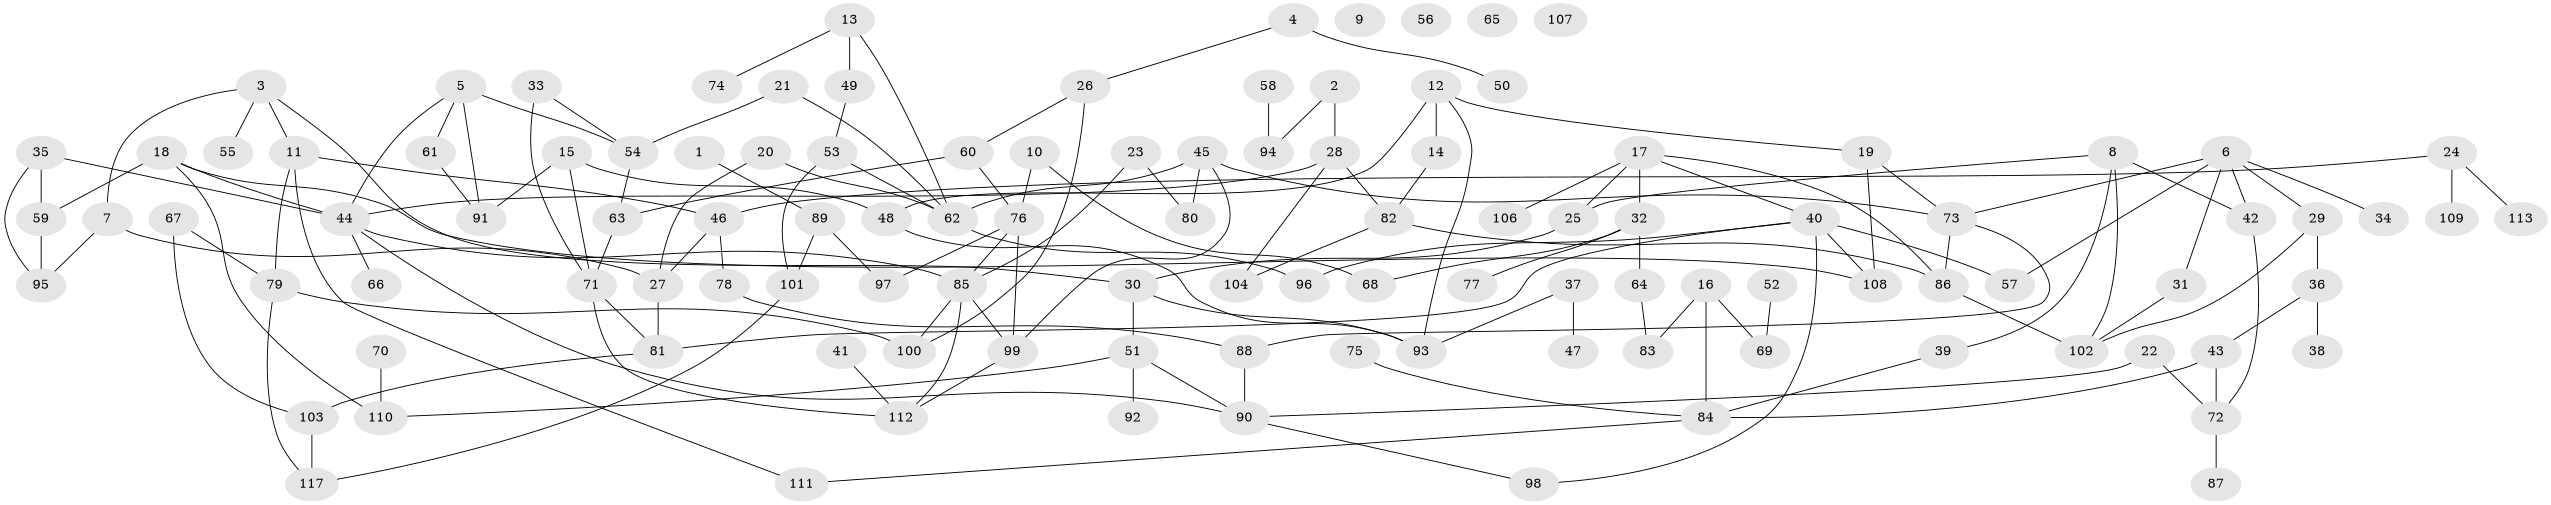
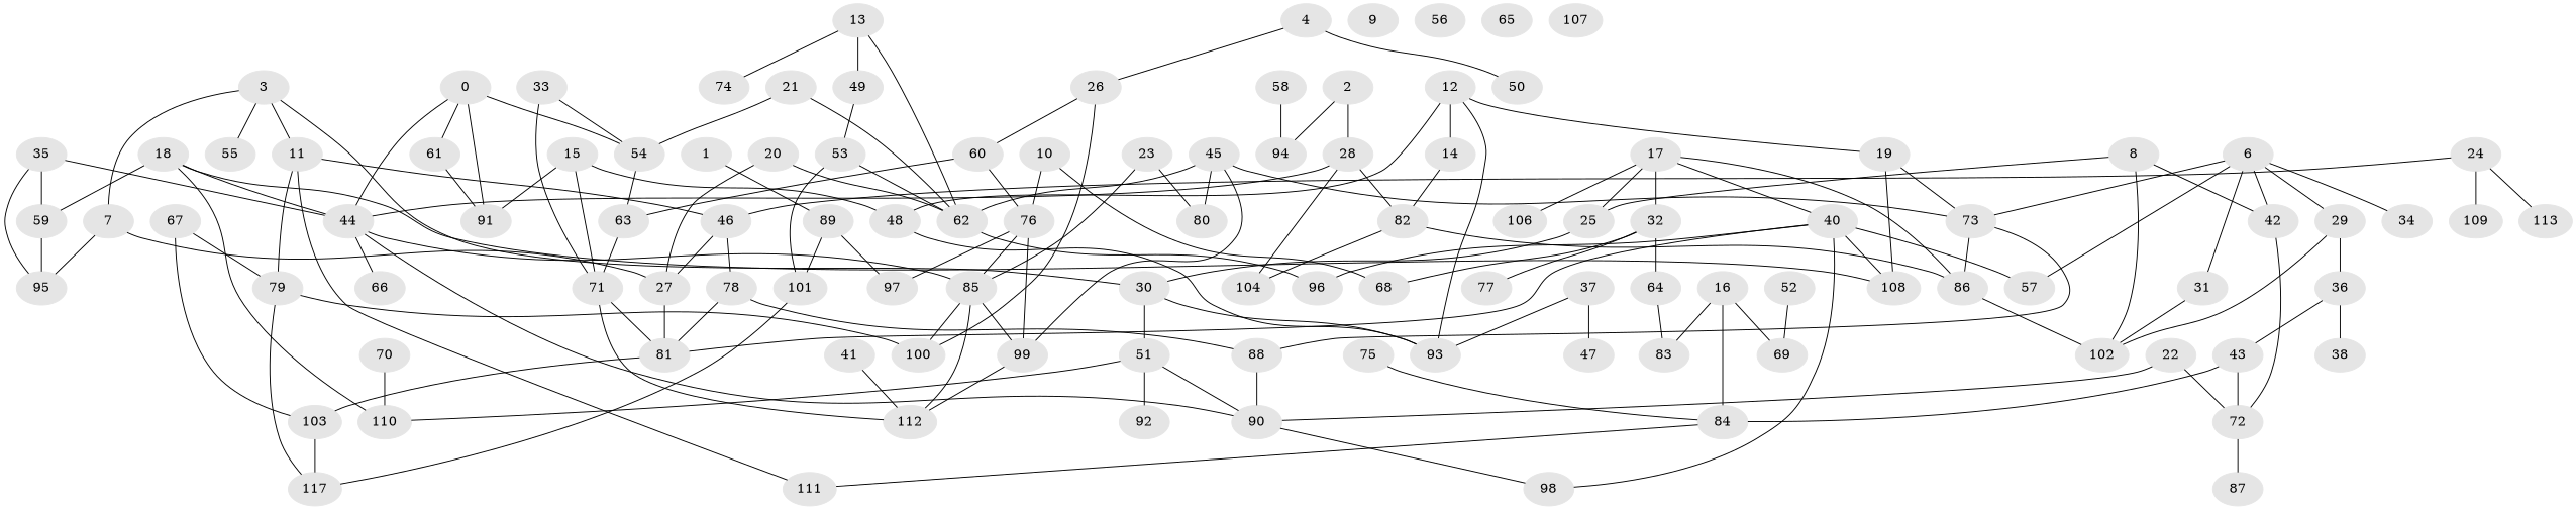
  graph {
    node [color=gray90 style=filled]
    1
    89
    101
    97
    2
    28
    94
    44
    82
    104
    3
    7
    11
    30
    55
    27
    95
    46
    79
    111
    93
    51
    4
    26
    50
    60
    100
-   5
+   5 [label=0]
    54
    61
    91
    85
    90
    66
    63
    6
    29
    31
    34
    57
    73
    42
    102
    36
    86
    88
    81
    8
    25
-   39
    84
    72
    9
    10
    68
    76
    99
    78
    n59 [label=117]
    12
    14
    19
    48
    108
    13
    49
    62
    74
    53
    96
    15
    71
    112
    16
    69
    83
    17
    32
    40
    106
    64
    77
    98
    18
    59
    110
    20
    21
    22
    87
    23
    80
    24
    109
    113
    103
    38
    43
    92
    33
    35
    37
    47
    41
    45
    52
    56
    58
    65
    67
    70
    75
    107
    1 -- 89
    89 -- 101
    89 -- 97
    101 -- n59
    2 -- 28
    2 -- 94
    28 -- 44
    28 -- 82
    28 -- 104
    44 -- 85
    44 -- 90
    44 -- 66
    82 -- 104
    82 -- 86
    3 -- 7
    3 -- 11
    3 -- 30
    3 -- 55
    7 -- 27
    7 -- 95
    11 -- 46
    11 -- 79
    11 -- 111
    30 -- 93
    30 -- 51
    27 -- 81
    46 -- 27
    46 -- 78
    79 -- 100
    79 -- n59
    51 -- 90
    51 -- 110
    51 -- 92
    4 -- 26
    4 -- 50
    26 -- 60
    26 -- 100
    60 -- 63
    60 -- 76
    5 -- 44
    5 -- 54
    5 -- 61
    5 -- 91
    54 -- 63
    61 -- 91
    85 -- 100
    85 -- 99
    85 -- 112
    90 -- 98
    63 -- 71
    6 -- 29
    6 -- 31
    6 -- 34
    6 -- 57
    6 -- 73
    6 -- 42
    29 -- 102
    29 -- 36
    31 -- 102
    73 -- 86
    73 -- 88
    42 -- 72
    36 -- 38
    36 -- 43
    86 -- 102
    88 -- 90
    81 -- 103
    8 -- 42
    8 -- 102
    8 -- 25
-   8 -- 39
    25 -- 30
-   39 -- 84
    84 -- 111
    72 -- 87
    10 -- 68
    10 -- 76
    76 -- 97
    76 -- 85
    76 -- 99
    99 -- 112
    78 -- 88
+   78 -- 81
    12 -- 93
    12 -- 14
    12 -- 19
    12 -- 48
    14 -- 82
    19 -- 73
    19 -- 108
    48 -- 93
    13 -- 49
    13 -- 62
    13 -- 74
    49 -- 53
    62 -- 96
    53 -- 101
    53 -- 62
    15 -- 91
    15 -- 48
    15 -- 71
    71 -- 81
    71 -- 112
    16 -- 84
    16 -- 69
    16 -- 83
    17 -- 86
    17 -- 25
    17 -- 32
    17 -- 40
    17 -- 106
    32 -- 68
    32 -- 64
    32 -- 77
    40 -- 57
    40 -- 81
    40 -- 108
    40 -- 96
    40 -- 98
    64 -- 83
    18 -- 44
    18 -- 108
    18 -- 59
    18 -- 110
    59 -- 95
    20 -- 27
    20 -- 62
    21 -- 54
    21 -- 62
    22 -- 90
    22 -- 72
    23 -- 85
    23 -- 80
    24 -- 46
    24 -- 109
    24 -- 113
    103 -- n59
    43 -- 84
    43 -- 72
    33 -- 54
    33 -- 71
    35 -- 44
    35 -- 95
    35 -- 59
    37 -- 93
    37 -- 47
    41 -- 112
    45 -- 73
    45 -- 99
    45 -- 62
    45 -- 80
    52 -- 69
    58 -- 94
    67 -- 79
    67 -- 103
    70 -- 110
    75 -- 84
  }
